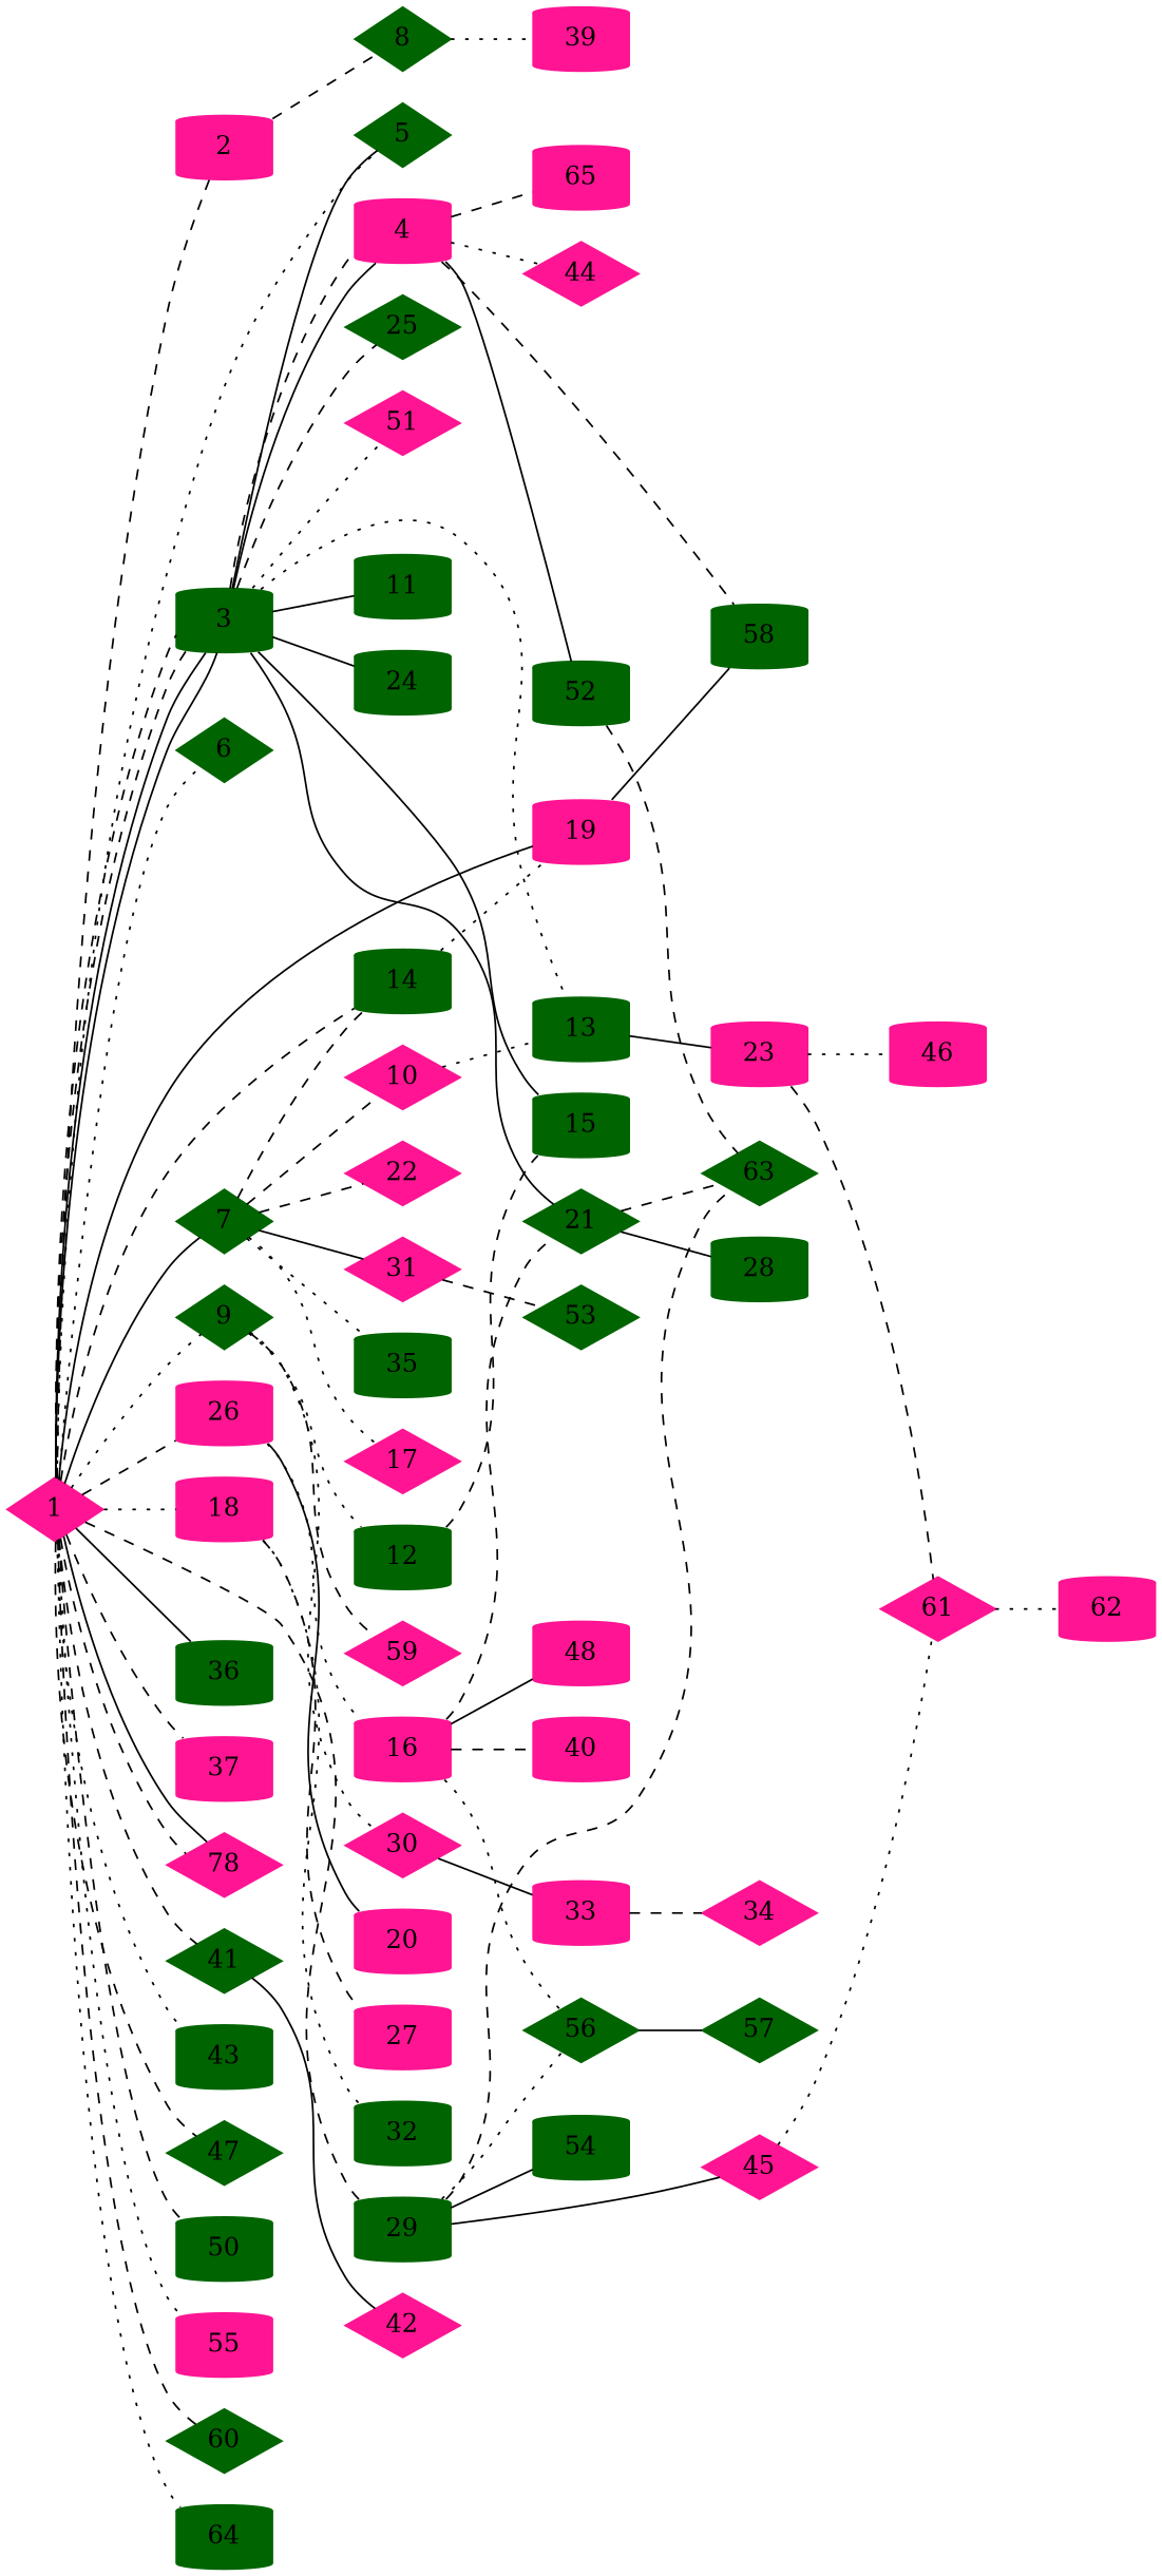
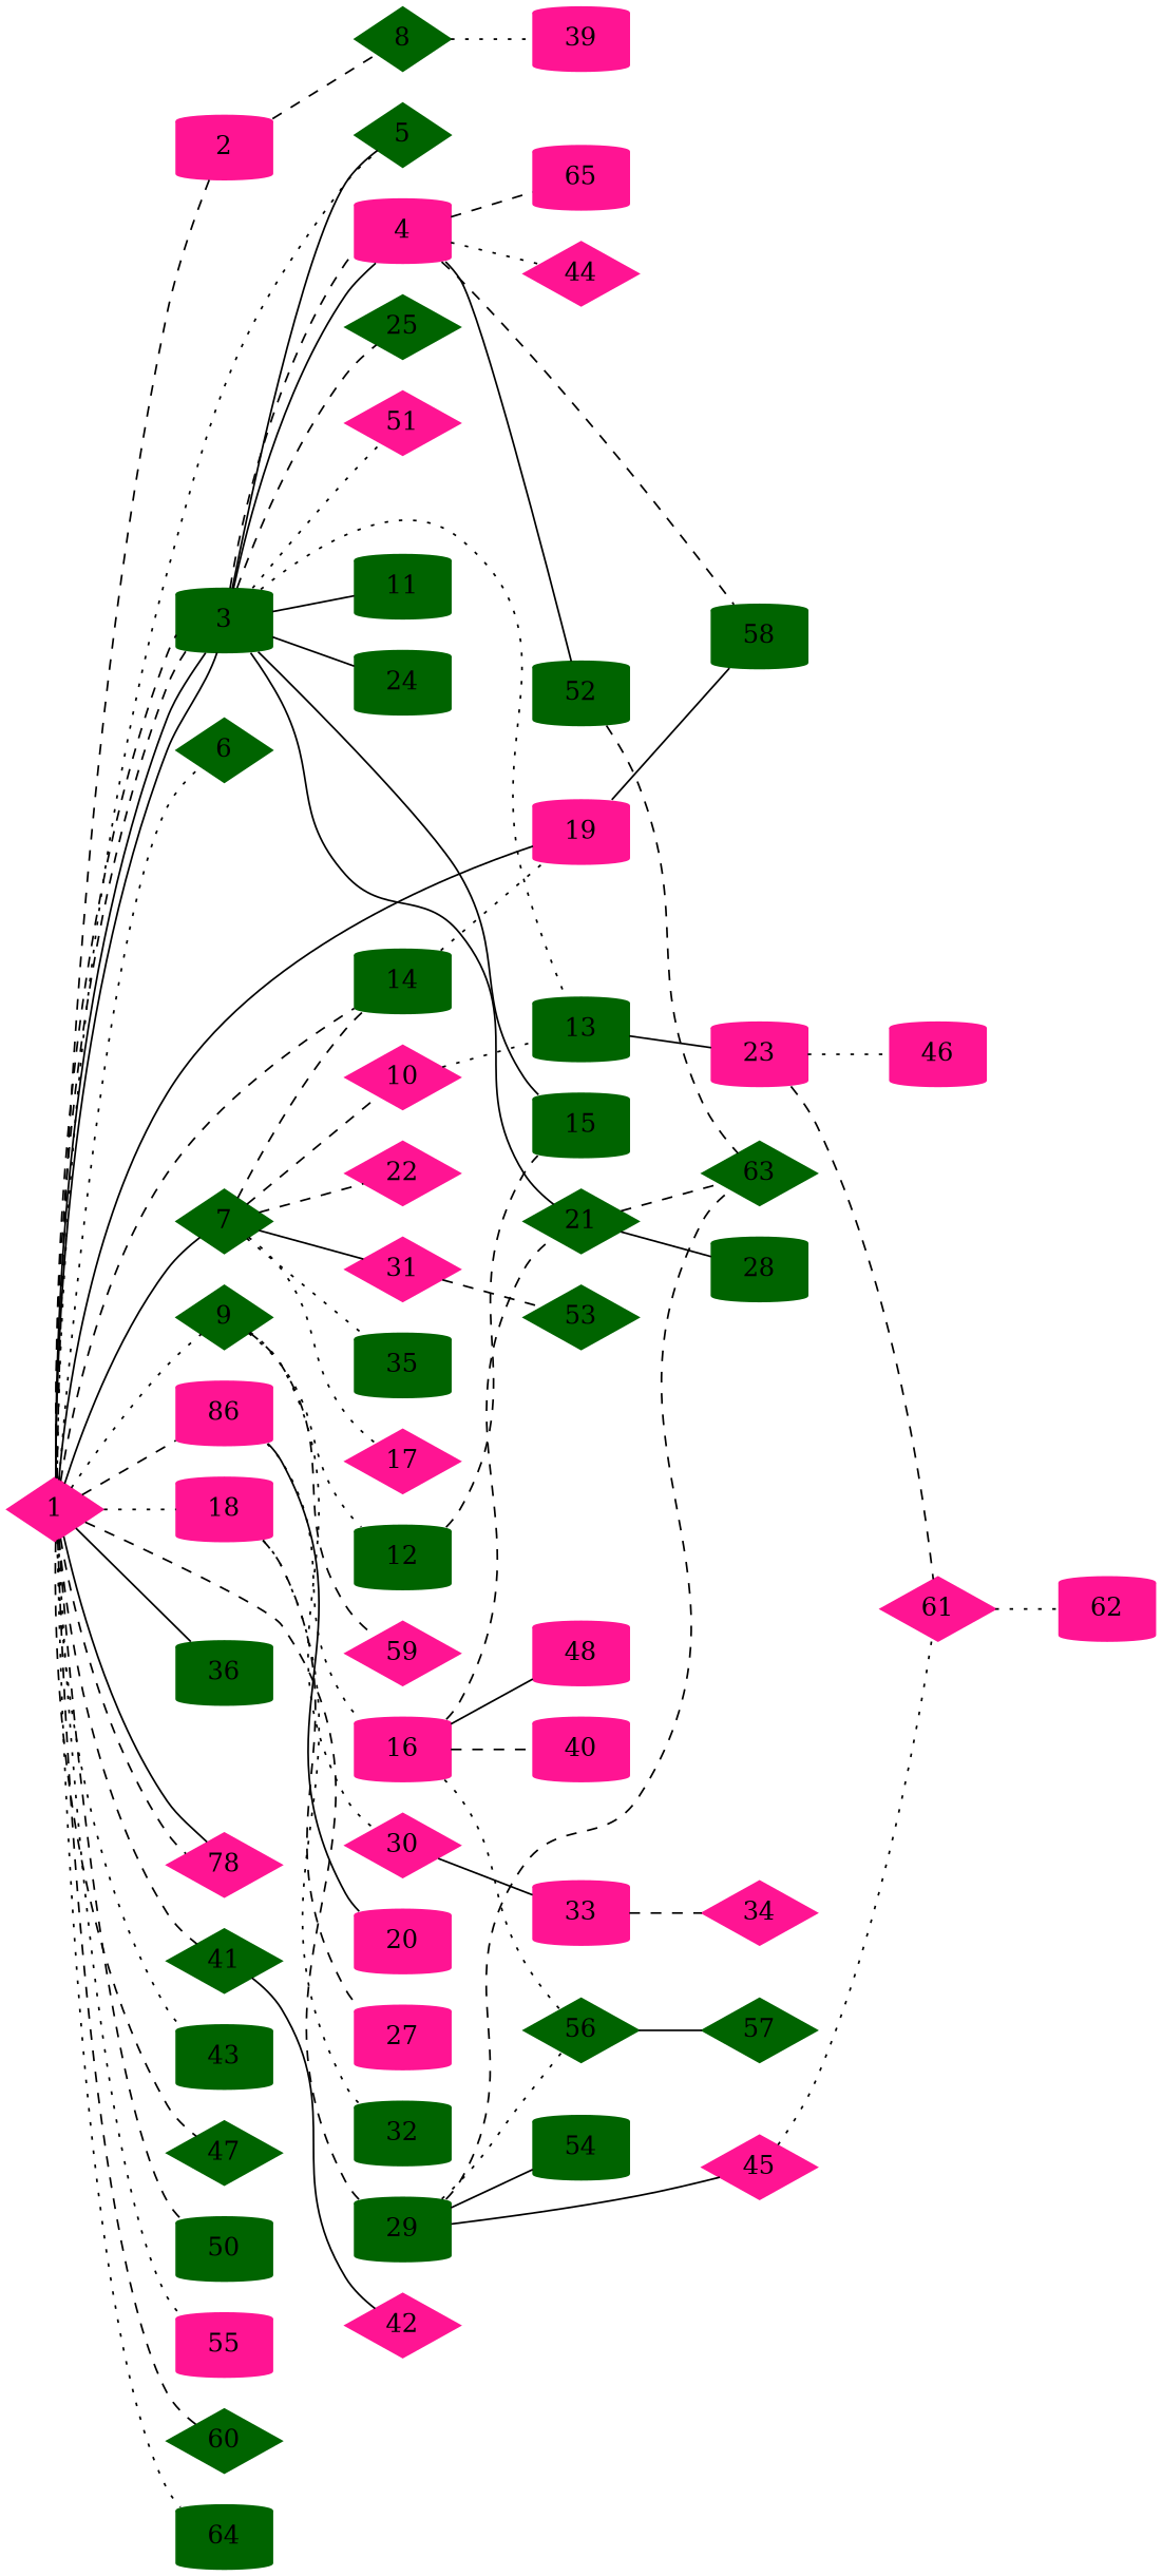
  graph {
    rankdir=LR
    node [color=deeppink shape=cylinder style=filled]
    edge [style=dashed]
    1 [shape=diamond]
    2
    3 [color=darkgreen]
    5 [color=darkgreen shape=diamond]
    6 [color=darkgreen shape=diamond]
    7 [color=darkgreen shape=diamond]
    9 [color=darkgreen shape=diamond]
    14 [color=darkgreen]
    18
    19
-   26
+   26 [label=86]
    29 [color=darkgreen]
    36 [color=darkgreen]
-   37
    n15 [label=78 shape=diamond]
    41 [color=darkgreen shape=diamond]
    43 [color=darkgreen]
    47 [color=darkgreen shape=diamond]
    50 [color=darkgreen]
    55
    60 [color=darkgreen shape=diamond]
    64 [color=darkgreen]
    8 [color=darkgreen shape=diamond]
    4
    11 [color=darkgreen]
    13 [color=darkgreen]
    15 [color=darkgreen]
    21 [color=darkgreen shape=diamond]
    24 [color=darkgreen]
    25 [color=darkgreen shape=diamond]
    51 [shape=diamond]
    10 [shape=diamond]
    17 [shape=diamond]
    22 [shape=diamond]
    31 [shape=diamond]
    35 [color=darkgreen]
    12 [color=darkgreen]
    30 [shape=diamond]
    59 [shape=diamond]
    16
    40
    48
    56 [color=darkgreen shape=diamond]
    27
    32 [color=darkgreen]
    58 [color=darkgreen]
    20
    63 [color=darkgreen shape=diamond]
    45 [shape=diamond]
    54 [color=darkgreen]
    42 [shape=diamond]
    39
    44 [shape=diamond]
    52 [color=darkgreen]
    65
    23
    28 [color=darkgreen]
    53 [color=darkgreen shape=diamond]
    33
    46
    61 [shape=diamond]
    57 [color=darkgreen shape=diamond]
    62
    34 [shape=diamond]
    1 -- 2
    1 -- 3 [style=solid]
    1 -- 3 [style=solid]
    1 -- 3
    1 -- 3
    1 -- 5 [style=dotted]
    1 -- 6 [style=dotted]
    1 -- 7 [style=solid]
    1 -- 9 [style=dotted]
    1 -- 14
    1 -- 18 [style=dotted]
    1 -- 19 [style=solid]
    1 -- 26
    1 -- 29
    1 -- 36 [style=solid]
-   1 -- 37
    1 -- n15
    1 -- n15 [style=solid]
    1 -- 41
    1 -- 43 [style=dotted]
    1 -- 47
    1 -- 50
    1 -- 55 [style=dotted]
    1 -- 60
    1 -- 64 [style=dotted]
    2 -- 8
    3 -- 5 [style=solid]
    3 -- 4 [style=solid]
    3 -- 4
    3 -- 11 [style=solid]
    3 -- 13 [style=dotted]
    3 -- 15 [style=solid]
    3 -- 21 [style=solid]
    3 -- 24 [style=solid]
    3 -- 25
    3 -- 51 [style=dotted]
    7 -- 14
    7 -- 10
    7 -- 17 [style=dotted]
    7 -- 22
    7 -- 31 [style=solid]
    7 -- 35 [style=dotted]
    9 -- 12 [style=dotted]
    9 -- 30 [style=dotted]
    9 -- 59
    14 -- 19 [style=dotted]
    18 -- 27
    18 -- 32 [style=dotted]
    19 -- 58 [style=solid]
    26 -- 16 [style=dotted]
    26 -- 20 [style=solid]
    29 -- 56 [style=dotted]
    29 -- 63
    29 -- 45 [style=solid]
    29 -- 54 [style=solid]
    41 -- 42 [style=solid]
    8 -- 39 [style=dotted]
    4 -- 58
    4 -- 44 [style=dotted]
    4 -- 52 [style=solid]
    4 -- 65
    13 -- 23 [style=solid]
    21 -- 63
    21 -- 28 [style=solid]
    10 -- 13 [style=dotted]
    31 -- 53
    12 -- 15
    30 -- 33 [style=solid]
    16 -- 21
    16 -- 40
    16 -- 48 [style=solid]
    16 -- 56 [style=dotted]
    56 -- 57 [style=solid]
    45 -- 61 [style=dotted]
    52 -- 63
    23 -- 46 [style=dotted]
    23 -- 61
    33 -- 34
    61 -- 62 [style=dotted]
  }
